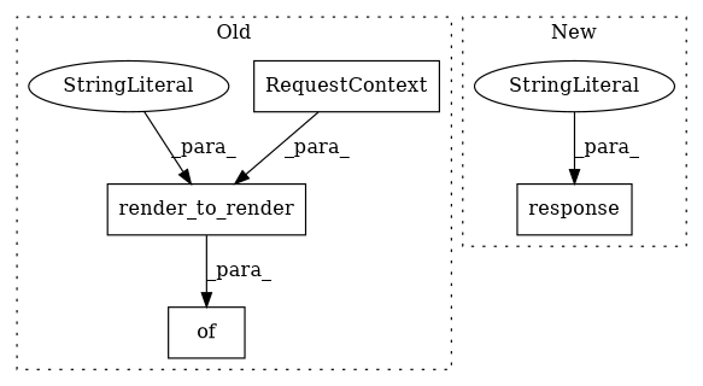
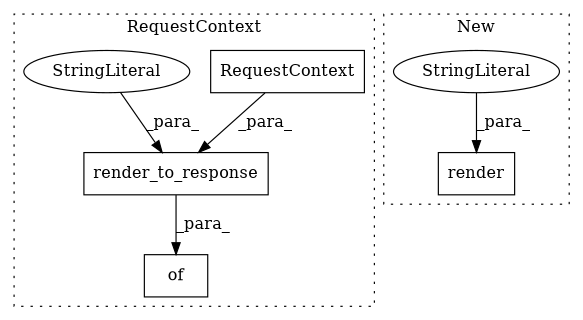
  digraph {
    node [a=32 l=18 shape=box]
    n1 [l=4 label=of s=1250]
-   n2 [l="19,1" label=render_to_render s="1208,1278"]
+   n2 [l="19,1" label=render_to_response s="1208,1278"]
    n3 [l="15,1" label=RequestContext s="1255,1277"]
    n4 [a=45 label=StringLiteral s=1227 shape=ellipse]
-   n5 [l="7,1" label=response s="981,1014"]
+   n5 [l="7,1" label=render s="981,1014"]
    n6 [a=45 label=StringLiteral s=996 shape=ellipse]
    subgraph cluster_1 {
-     label=Old
+     label=RequestContext
      style=dotted
      n1
      n2
      n3
      n4
    }
    subgraph cluster_2 {
      label=New
      style=dotted
      n5
      n6
    }
    n2 -> n1 [label=_para_]
    n3 -> n2 [label=_para_]
    n4 -> n2 [label=_para_]
    n6 -> n5 [label=_para_]
  }
